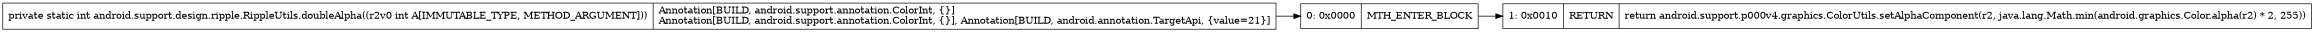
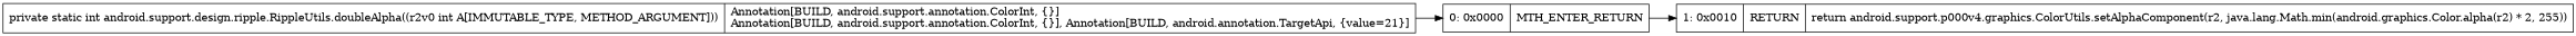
  digraph {
    rankdir=LR
    node [shape=record]
-   n1 [label="{0\:\ 0x0000|MTH_ENTER_BLOCK\l}"]
+   n1 [label="{0\:\ 0x0000|MTH_ENTER_RETURN\l}"]
    n2 [label="{1\:\ 0x0010|RETURN\l|return android.support.p000v4.graphics.ColorUtils.setAlphaComponent(r2, java.lang.Math.min(android.graphics.Color.alpha(r2) * 2, 255))\l}"]
    n3 [label="{private static int android.support.design.ripple.RippleUtils.doubleAlpha((r2v0 int A[IMMUTABLE_TYPE, METHOD_ARGUMENT]))  | Annotation[BUILD, android.support.annotation.ColorInt, \{\}]\lAnnotation[BUILD, android.support.annotation.ColorInt, \{\}], Annotation[BUILD, android.annotation.TargetApi, \{value=21\}]\l}"]
    n1 -> n2
    n3 -> n1
  }
